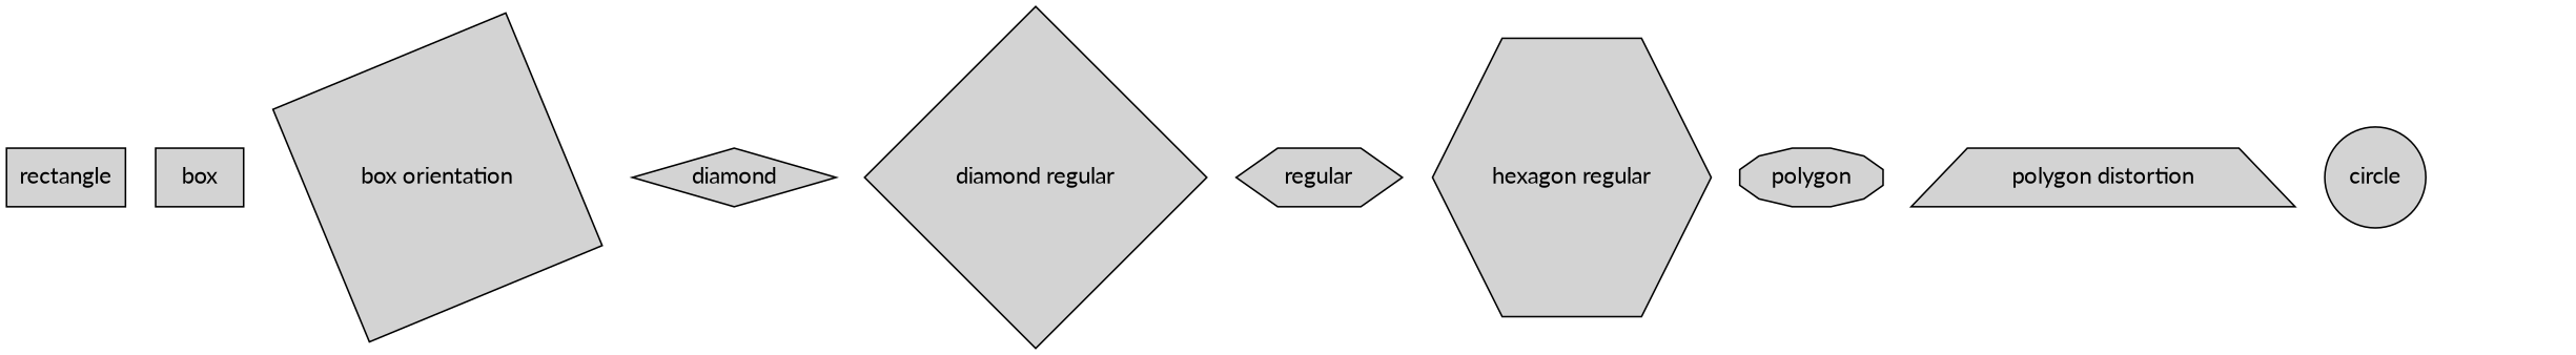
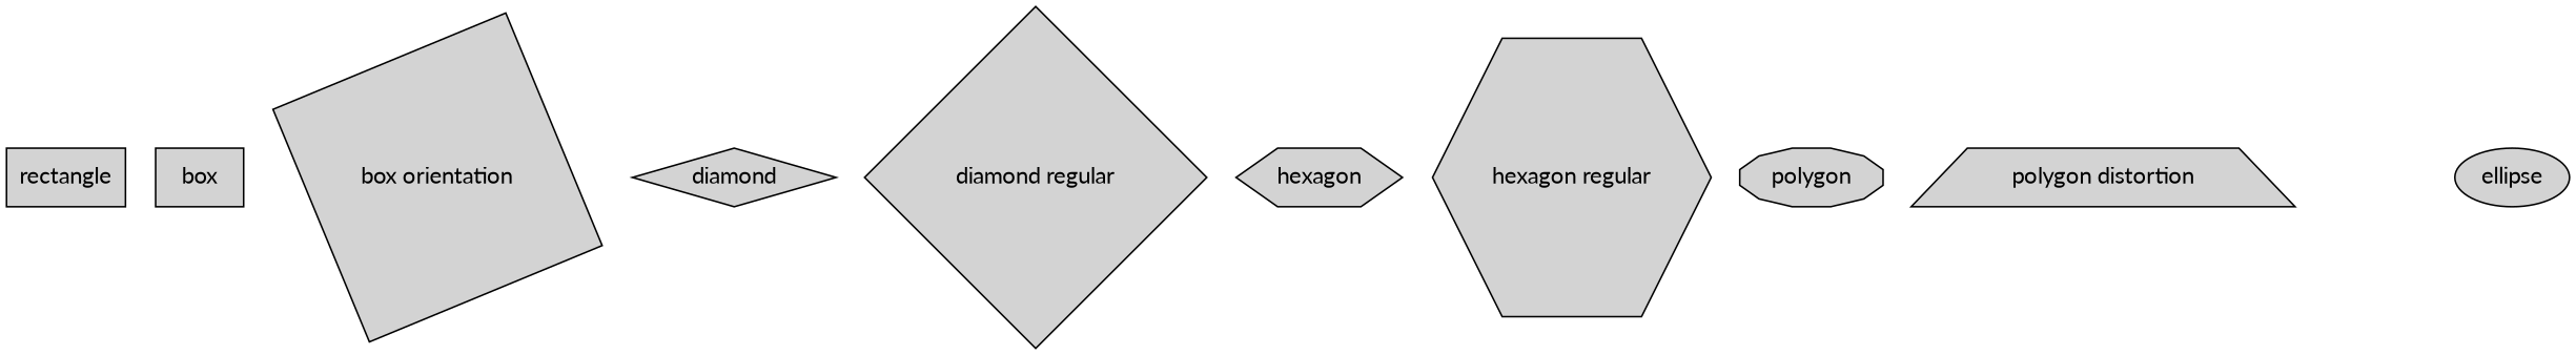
  digraph {
    fontname=Lato
    node [fontname=Lato shape=box style=filled]
    rectangle [shape=rectangle]
    box
    "box orientation" [orientation=22.5 regular=true]
    diamond [shape=diamond]
    "diamond regular" [regular=true shape=diamond]
-   hexagon [shape=hexagon label=regular]
+   hexagon [shape=hexagon]
    "hexagon regular" [regular=true shape=hexagon]
    polygon [shape=polygon sides=12]
    "polygon distortion" [distortion=-0.25 shape=polygon]
-   circle [shape=circle]
+   ellipse [shape=ellipse]
  }
